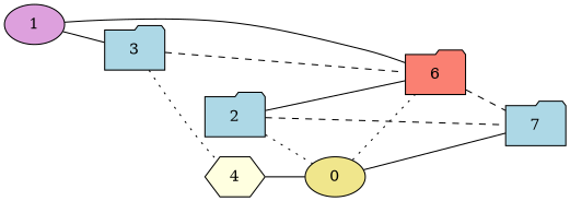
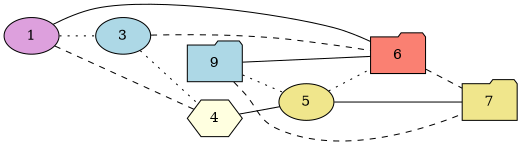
  graph {
    rankdir=LR
    node [aaLength=6 fillcolor=lightblue shape=folder style=filled type=1]
    edge [distance0=20.33826 frequency=1 style=dotted type0=1]
    1 [aaLength=13 fillcolor=plum sequence=VDSDTSIFQLKEV shape=ellipse type=0]
-   3 [aaLength=5 sequence=RFNSS]
+   3 [aaLength=5 sequence=RFNSS shape=ellipse]
    4 [fillcolor=lightyellow sequence=PLGSMI shape=hexagon]
    6 [aaLength=4 fillcolor=salmon sequence=PADQ]
-   5 [aaLength=7 fillcolor=khaki sequence=CDLDQQS shape=ellipse label=0]
-   7 [aaLength=2 sequence=VI]
-   2 [sequence=RNDWTV type=0]
-   1 -- 3 [distance0=11.60365 style=solid]
+   5 [aaLength=7 fillcolor=khaki sequence=CDLDQQS shape=ellipse]
+   7 [aaLength=2 fillcolor=khaki sequence=VI]
+   2 [sequence=RNDWTV type=0 label=9]
+   1 -- 3 [distance0=11.60365]
+   1 -- 4 [style=dashed type0=2]
    3 -- 4 [distance0=9.0]
    3 -- 6 [distance0=31.0 distance1=26.0 frequency=2 style=dashed type0=3 type1=4]
    4 -- 5 [distance0=40.0 style=solid type0=3]
    6 -- 1 [style=solid type0=2]
    6 -- 7 [distance0=6.0 distance1=2.0 frequency=2 style=dashed type1=4]
    5 -- 6 [distance0=22.0 type0=3]
    5 -- 7 [distance0=16.0 style=solid]
    2 -- 6 [distance0=22.79323 style=solid type0=3]
    2 -- 5 [distance0=19.68581 distance1=2.0 frequency=2 type1=4]
    2 -- 7 [distance0=19.68581 style=dashed type0=2]
  }
